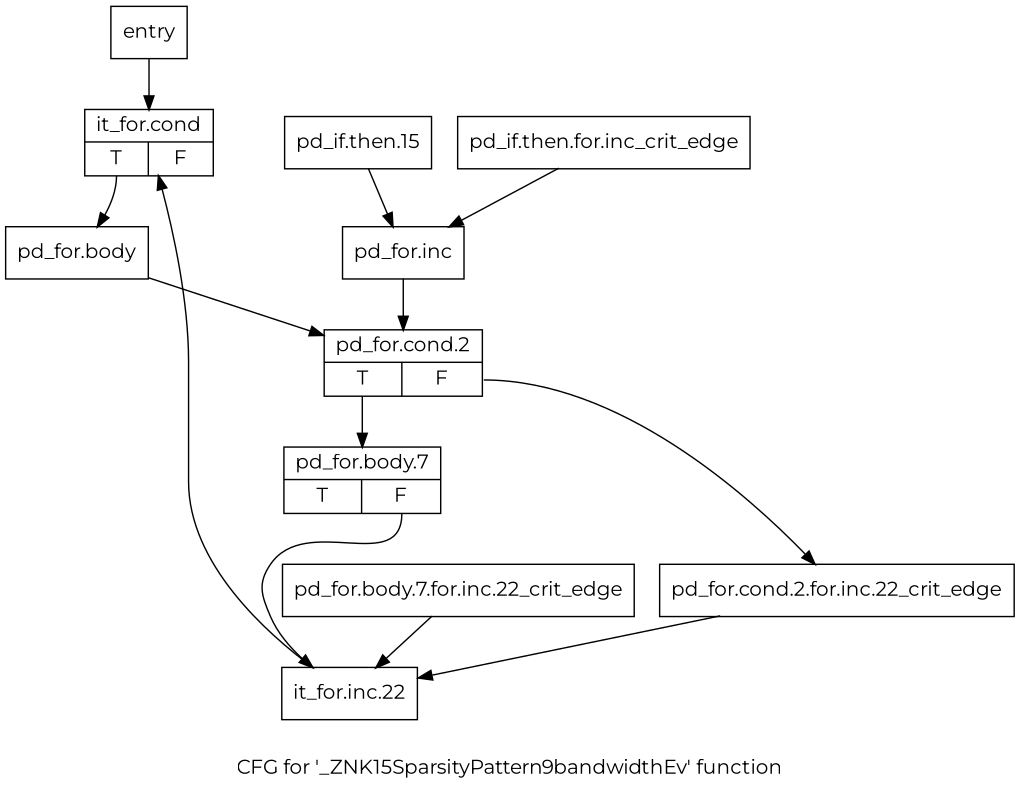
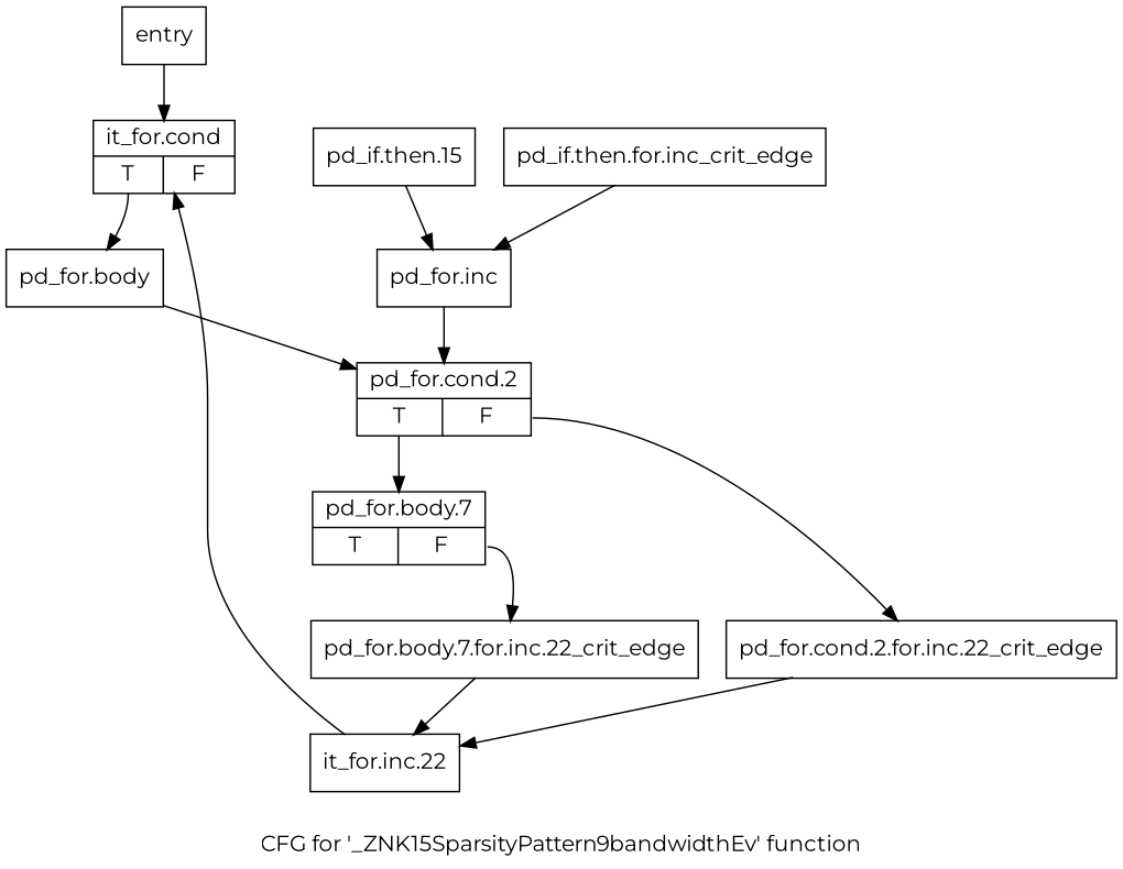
  digraph {
    fontname=Montserrat
    label="CFG for '_ZNK15SparsityPattern9bandwidthEv' function"
    node [fontname=Montserrat shape=record]
    edge [fontname=Montserrat]
    n1 [label="{entry}"]
    n2 [label="{it_for.cond|{<s0>T|<s1>F}}"]
    n3 [label="{pd_for.body}"]
    n4 [label="{pd_for.cond.2|{<s0>T|<s1>F}}"]
    n5 [label="{pd_for.body.7|{<s0>T|<s1>F}}"]
    n6 [label="{pd_for.cond.2.for.inc.22_crit_edge}"]
    n7 [label="{pd_for.body.7.for.inc.22_crit_edge}"]
    n8 [label="{it_for.inc.22}"]
    n9 [label="{pd_if.then.15}"]
    n10 [label="{pd_for.inc}"]
    n11 [label="{pd_if.then.for.inc_crit_edge}"]
    n1 -> n2
    n2 -> n3 [tailport=s0]
    n3 -> n4
    n4 -> n5 [tailport=s0]
    n4 -> n6 [tailport=s1]
-   n5 -> n8 [tailport=s1]
+   n5 -> n7 [tailport=s1]
    n6 -> n8
    n7 -> n8
    n8 -> n2
    n9 -> n10
    n10 -> n4
    n11 -> n10
  }
